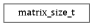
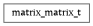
  digraph {
    rankdir=LR
    fontname="PT Serif"
-   n1 [color=grey40 fillcolor=white fontname="PT Serif" fontsize=10 height=0.2 label=matrix_size_t shape=box style=filled width=0.4]
+   n1 [color=grey40 fillcolor=white fontname="PT Serif" fontsize=10 height=0.2 label=matrix_matrix_t shape=box style=filled width=0.4]
  }
